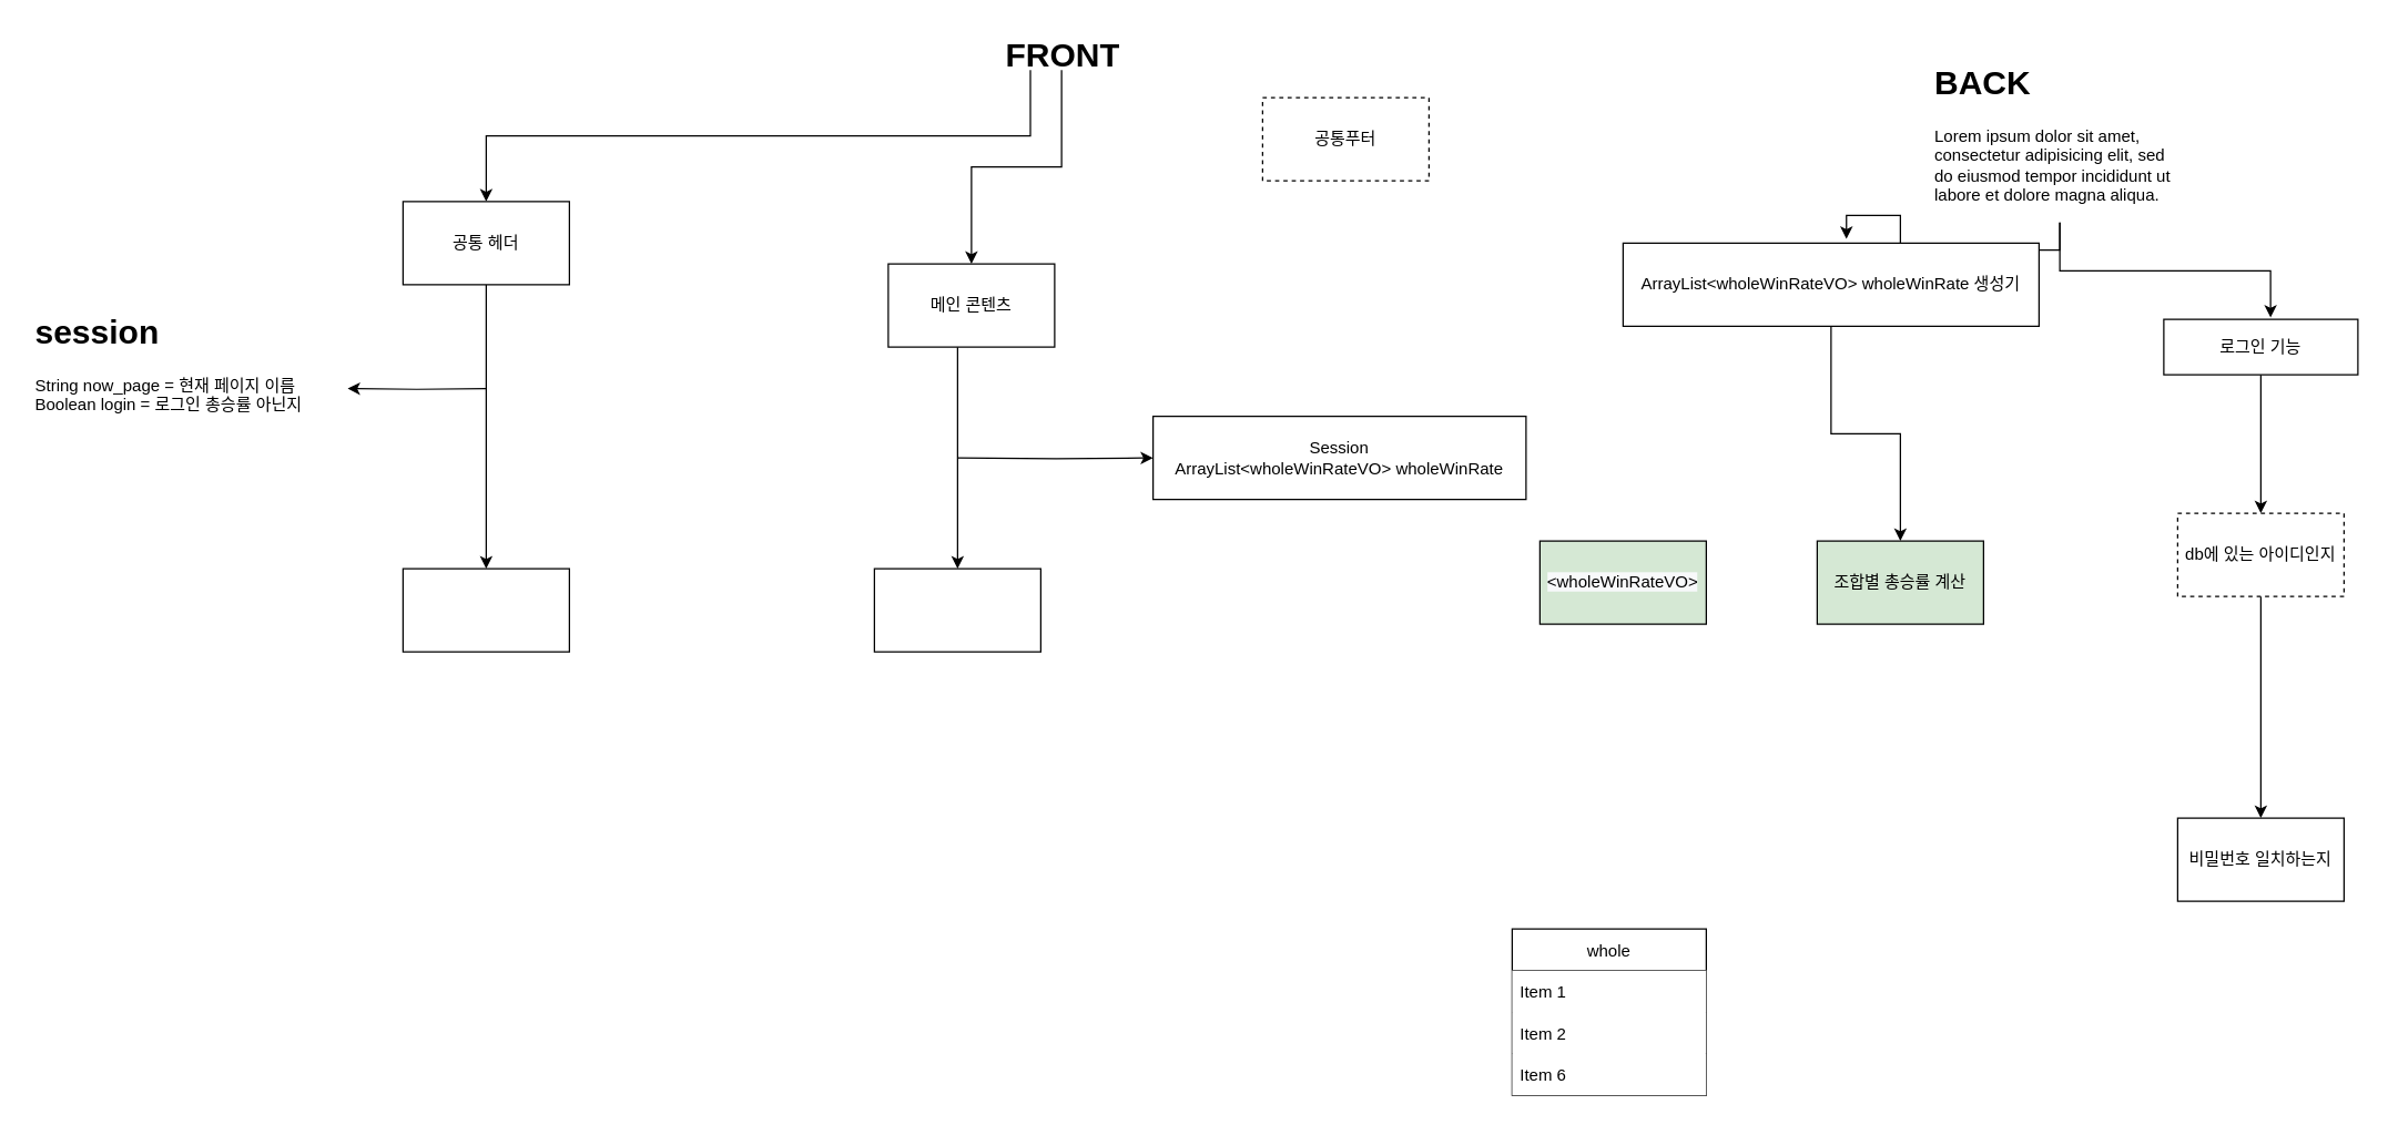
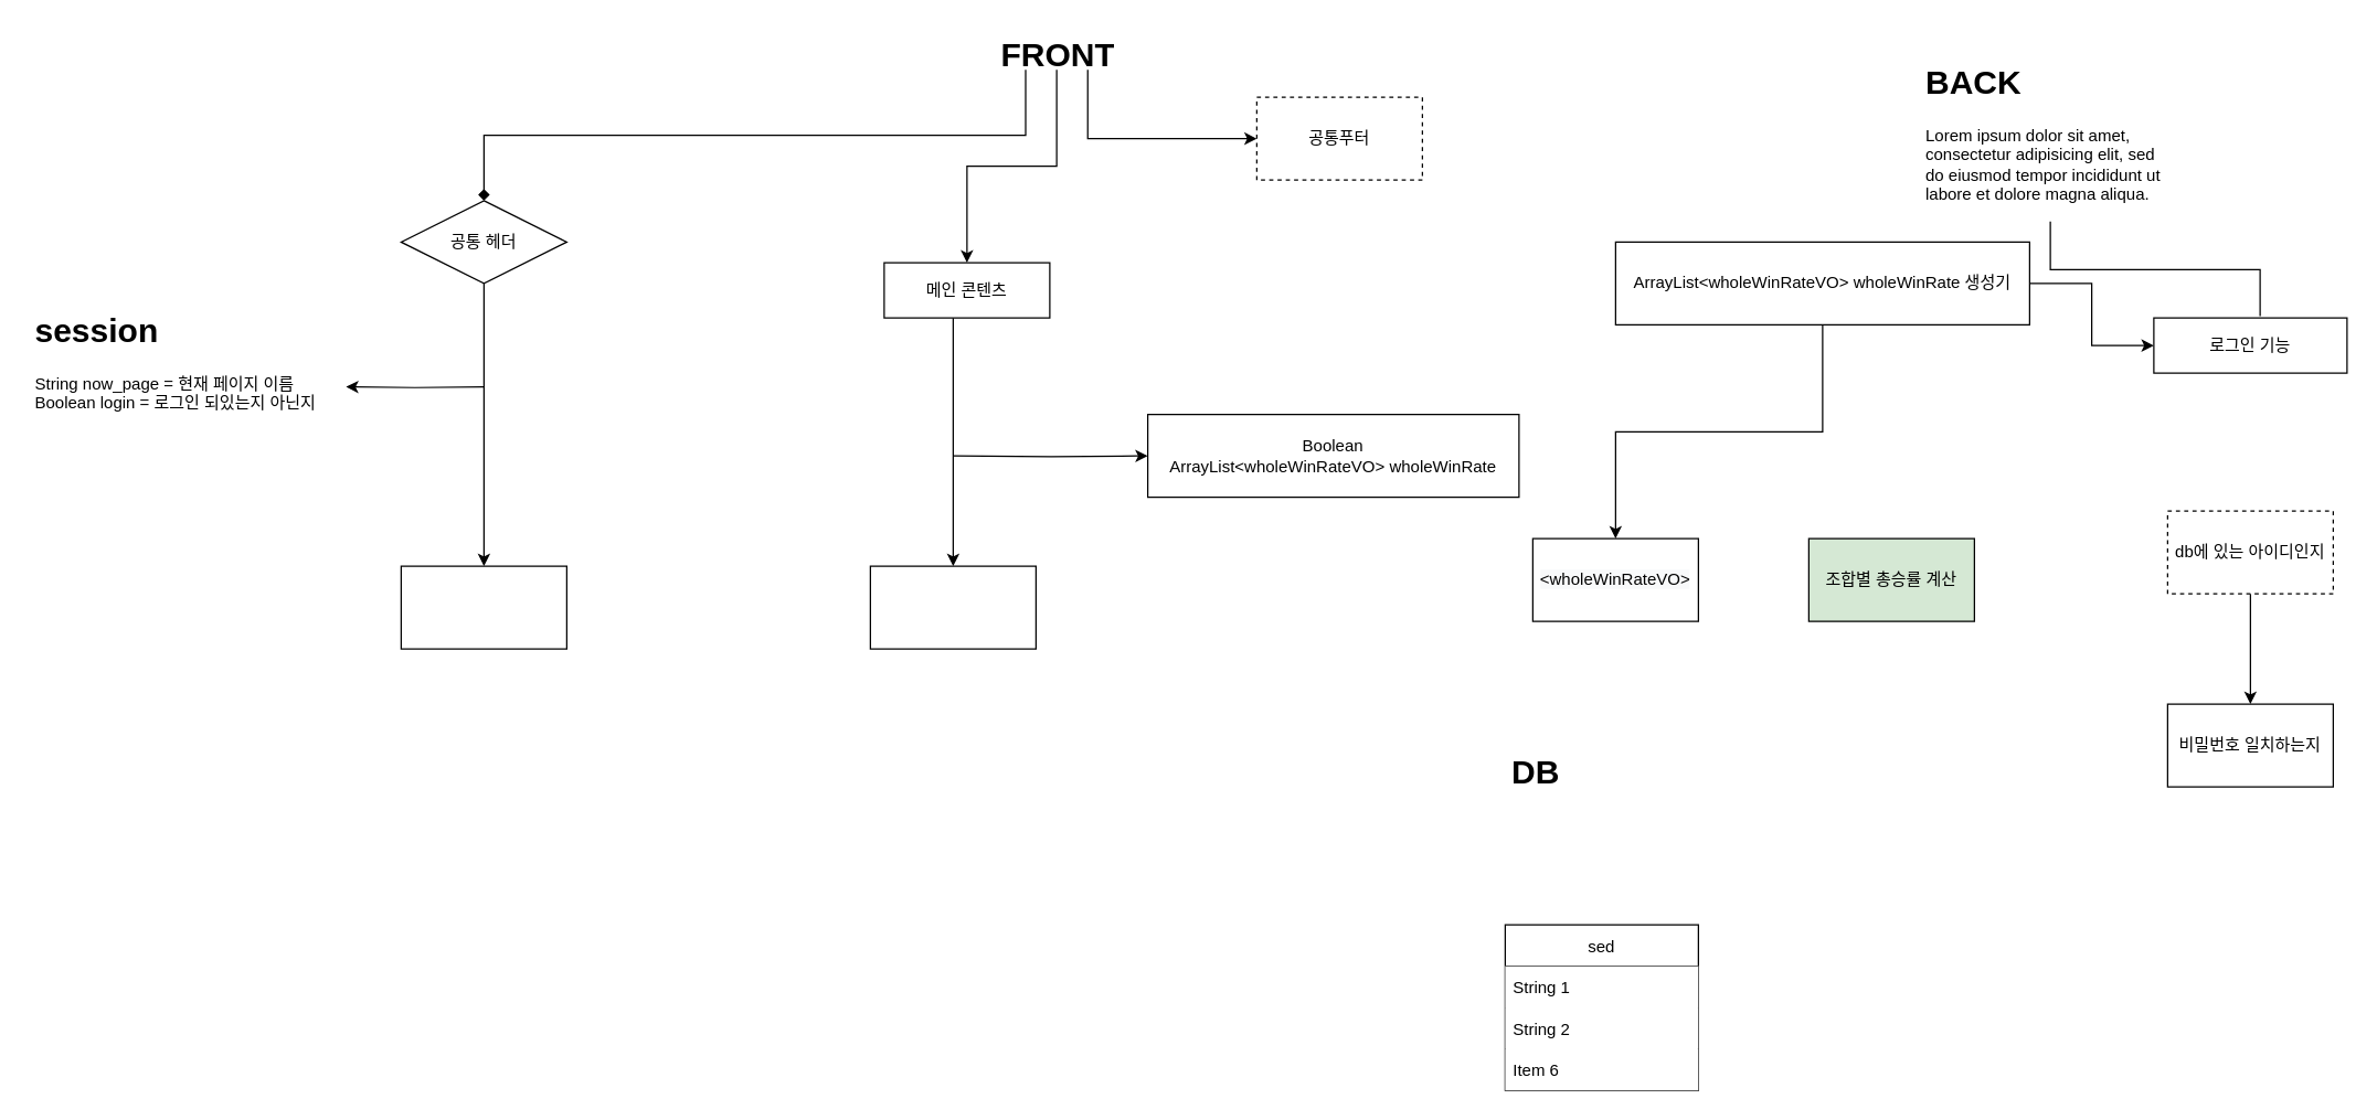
  <mxCell id="0" />
  <mxCell id="1" parent="0" />
- <mxCell id="2" style="edgeStyle=orthogonalEdgeStyle;rounded=0;orthogonalLoop=1;jettySize=auto;html=1;entryX=0.537;entryY=-0.05;entryDx=0;entryDy=0;entryPerimeter=0;" edge="1" parent="1" source="4" target="28"><mxGeometry relative="1" as="geometry" /></mxCell>
- <mxCell id="3" style="edgeStyle=orthogonalEdgeStyle;rounded=0;orthogonalLoop=1;jettySize=auto;html=1;entryX=0.55;entryY=-0.033;entryDx=0;entryDy=0;entryPerimeter=0;" edge="1" parent="1" source="4" target="30"><mxGeometry relative="1" as="geometry" /></mxCell>
+ <mxCell id="3" style="edgeStyle=orthogonalEdgeStyle;rounded=0;orthogonalLoop=1;jettySize=auto;html=1;entryX=0.55;entryY=-0.033;entryDx=0;entryDy=0;entryPerimeter=0;endArrow=none;" edge="1" parent="1" source="4" target="30"><mxGeometry relative="1" as="geometry" /></mxCell>
  <mxCell id="4" value="&lt;h1&gt;BACK&lt;/h1&gt;&lt;p&gt;Lorem ipsum dolor sit amet, consectetur adipisicing elit, sed do eiusmod tempor incididunt ut labore et dolore magna aliqua.&lt;/p&gt;" style="text;html=1;strokeColor=none;fillColor=none;spacing=5;spacingTop=-20;whiteSpace=wrap;overflow=hidden;rounded=0;" vertex="1" parent="1"><mxGeometry x="1390" y="40" width="190" height="120" as="geometry" /></mxCell>
  <mxCell id="5" value="" style="group" vertex="1" connectable="0" parent="1"><mxGeometry x="1090" y="540" width="190" height="250" as="geometry" /></mxCell>
- <mxCell id="7" value="whole" style="swimlane;fontStyle=0;childLayout=stackLayout;horizontal=1;startSize=30;horizontalStack=0;resizeParent=1;resizeParentMax=0;resizeLast=0;collapsible=1;marginBottom=0;" vertex="1" parent="5"><mxGeometry y="130" width="140" height="120" as="geometry" /></mxCell>
- <mxCell id="8" value="Item 1" style="text;strokeColor=none;fillColor=default;align=left;verticalAlign=middle;spacingLeft=4;spacingRight=4;overflow=hidden;points=[[0,0.5],[1,0.5]];portConstraint=eastwest;rotatable=0;" vertex="1" parent="7"><mxGeometry y="30" width="140" height="30" as="geometry" /></mxCell>
- <mxCell id="9" value="Item 2" style="text;strokeColor=none;fillColor=default;align=left;verticalAlign=middle;spacingLeft=4;spacingRight=4;overflow=hidden;points=[[0,0.5],[1,0.5]];portConstraint=eastwest;rotatable=0;" vertex="1" parent="7"><mxGeometry y="60" width="140" height="30" as="geometry" /></mxCell>
+ <mxCell id="6" value="&lt;h1&gt;DB&lt;/h1&gt;&lt;p&gt;&lt;br&gt;&lt;/p&gt;" style="text;html=1;strokeColor=none;fillColor=none;spacing=5;spacingTop=-20;whiteSpace=wrap;overflow=hidden;rounded=0;" vertex="1" parent="5"><mxGeometry width="190" height="120" as="geometry" /></mxCell>
+ <mxCell id="7" value="sed" style="swimlane;fontStyle=0;childLayout=stackLayout;horizontal=1;startSize=30;horizontalStack=0;resizeParent=1;resizeParentMax=0;resizeLast=0;collapsible=1;marginBottom=0;" vertex="1" parent="5"><mxGeometry y="130" width="140" height="120" as="geometry" /></mxCell>
+ <mxCell id="8" value="String 1" style="text;strokeColor=none;fillColor=default;align=left;verticalAlign=middle;spacingLeft=4;spacingRight=4;overflow=hidden;points=[[0,0.5],[1,0.5]];portConstraint=eastwest;rotatable=0;" vertex="1" parent="7"><mxGeometry y="30" width="140" height="30" as="geometry" /></mxCell>
+ <mxCell id="9" value="String 2" style="text;strokeColor=none;fillColor=default;align=left;verticalAlign=middle;spacingLeft=4;spacingRight=4;overflow=hidden;points=[[0,0.5],[1,0.5]];portConstraint=eastwest;rotatable=0;" vertex="1" parent="7"><mxGeometry y="60" width="140" height="30" as="geometry" /></mxCell>
  <mxCell id="10" value="Item 6" style="text;strokeColor=none;fillColor=default;align=left;verticalAlign=middle;spacingLeft=4;spacingRight=4;overflow=hidden;points=[[0,0.5],[1,0.5]];portConstraint=eastwest;rotatable=0;" vertex="1" parent="7"><mxGeometry y="90" width="140" height="30" as="geometry" /></mxCell>
- <mxCell id="11" value="" style="edgeStyle=orthogonalEdgeStyle;rounded=0;orthogonalLoop=1;jettySize=auto;html=1;exitX=0.25;exitY=1;exitDx=0;exitDy=0;" edge="1" parent="1" source="14" target="17"><mxGeometry relative="1" as="geometry" /></mxCell>
+ <mxCell id="11" value="" style="edgeStyle=orthogonalEdgeStyle;rounded=0;orthogonalLoop=1;jettySize=auto;html=1;exitX=0.25;exitY=1;exitDx=0;exitDy=0;endArrow=diamond;" edge="1" parent="1" source="14" target="17"><mxGeometry relative="1" as="geometry" /></mxCell>
  <mxCell id="12" value="" style="edgeStyle=orthogonalEdgeStyle;rounded=0;orthogonalLoop=1;jettySize=auto;html=1;" edge="1" parent="1" source="14" target="19"><mxGeometry relative="1" as="geometry" /></mxCell>
+ <mxCell id="13" value="" style="edgeStyle=orthogonalEdgeStyle;rounded=0;orthogonalLoop=1;jettySize=auto;html=1;exitX=0.75;exitY=1;exitDx=0;exitDy=0;entryX=0;entryY=0.5;entryDx=0;entryDy=0;" edge="1" parent="1" source="14" target="20"><mxGeometry relative="1" as="geometry" /></mxCell>
  <mxCell id="14" value="&lt;h1&gt;FRONT&lt;/h1&gt;" style="text;html=1;strokeColor=none;fillColor=none;spacing=5;spacingTop=-20;whiteSpace=wrap;overflow=hidden;rounded=0;" vertex="1" parent="1"><mxGeometry x="720" y="20" width="90" height="30" as="geometry" /></mxCell>
  <mxCell id="15" value="" style="edgeStyle=orthogonalEdgeStyle;rounded=0;orthogonalLoop=1;jettySize=auto;html=1;" edge="1" parent="1" target="21"><mxGeometry relative="1" as="geometry"><mxPoint x="350" y="280" as="sourcePoint" /><mxPoint x="257" y="270" as="targetPoint" /></mxGeometry></mxCell>
  <mxCell id="16" value="" style="edgeStyle=orthogonalEdgeStyle;rounded=0;orthogonalLoop=1;jettySize=auto;html=1;" edge="1" parent="1" source="17" target="22"><mxGeometry relative="1" as="geometry" /></mxCell>
- <mxCell id="17" value="공통 헤더" style="whiteSpace=wrap;html=1;fillColor=default;" vertex="1" parent="1"><mxGeometry x="290" y="145" width="120" height="60" as="geometry" /></mxCell>
+ <mxCell id="17" value="공통 헤더" style="rhombus;whiteSpace=wrap;html=1;fillColor=default;" vertex="1" parent="1"><mxGeometry x="290" y="145" width="120" height="60" as="geometry" /></mxCell>
  <mxCell id="18" value="" style="edgeStyle=orthogonalEdgeStyle;rounded=0;orthogonalLoop=1;jettySize=auto;html=1;" edge="1" parent="1" source="19" target="24"><mxGeometry relative="1" as="geometry"><Array as="points"><mxPoint x="690" y="280" /><mxPoint x="690" y="280" /></Array></mxGeometry></mxCell>
- <mxCell id="19" value="메인 콘텐츠" style="whiteSpace=wrap;html=1;fillColor=default;" vertex="1" parent="1"><mxGeometry x="640" y="190" width="120" height="60" as="geometry" /></mxCell>
+ <mxCell id="19" value="메인 콘텐츠" style="whiteSpace=wrap;html=1;fillColor=default;" vertex="1" parent="1"><mxGeometry x="640" y="190" width="120" height="40" as="geometry" /></mxCell>
  <mxCell id="20" value="공통푸터" style="whiteSpace=wrap;html=1;fillColor=default;dashed=1;" vertex="1" parent="1"><mxGeometry x="910" y="70" width="120" height="60" as="geometry" /></mxCell>
- <mxCell id="21" value="&lt;h1&gt;session&lt;/h1&gt;&lt;div&gt;String now_page = 현재 페이지 이름&lt;/div&gt;&lt;div&gt;Boolean login = 로그인 총승률 아닌지&lt;/div&gt;" style="text;html=1;strokeColor=none;fillColor=default;spacing=5;spacingTop=-20;whiteSpace=wrap;overflow=hidden;rounded=0;" vertex="1" parent="1"><mxGeometry x="20" y="220" width="230" height="120" as="geometry" /></mxCell>
+ <mxCell id="21" value="&lt;h1&gt;session&lt;/h1&gt;&lt;div&gt;String now_page = 현재 페이지 이름&lt;/div&gt;&lt;div&gt;Boolean login = 로그인 되있는지 아닌지&lt;/div&gt;" style="text;html=1;strokeColor=none;fillColor=default;spacing=5;spacingTop=-20;whiteSpace=wrap;overflow=hidden;rounded=0;" vertex="1" parent="1"><mxGeometry x="20" y="220" width="230" height="120" as="geometry" /></mxCell>
  <mxCell id="22" value="" style="whiteSpace=wrap;html=1;" vertex="1" parent="1"><mxGeometry x="290" y="410" width="120" height="60" as="geometry" /></mxCell>
  <mxCell id="23" value="" style="edgeStyle=orthogonalEdgeStyle;rounded=0;orthogonalLoop=1;jettySize=auto;html=1;" edge="1" parent="1" target="25"><mxGeometry relative="1" as="geometry"><mxPoint x="690" y="330" as="sourcePoint" /></mxGeometry></mxCell>
  <mxCell id="24" value="" style="whiteSpace=wrap;html=1;" vertex="1" parent="1"><mxGeometry x="630" y="410" width="120" height="60" as="geometry" /></mxCell>
- <mxCell id="25" value="Session&lt;br&gt;ArrayList&amp;lt;wholeWinRateVO&amp;gt; wholeWinRate" style="whiteSpace=wrap;html=1;" vertex="1" parent="1"><mxGeometry x="831" y="300" width="269" height="60" as="geometry" /></mxCell>
- <mxCell id="27" value="" style="edgeStyle=orthogonalEdgeStyle;rounded=0;orthogonalLoop=1;jettySize=auto;html=1;" edge="1" parent="1" source="28" target="35"><mxGeometry relative="1" as="geometry" /></mxCell>
+ <mxCell id="25" value="Boolean&lt;br&gt;ArrayList&amp;lt;wholeWinRateVO&amp;gt; wholeWinRate" style="whiteSpace=wrap;html=1;" vertex="1" parent="1"><mxGeometry x="831" y="300" width="269" height="60" as="geometry" /></mxCell>
+ <mxCell id="26" value="" style="edgeStyle=orthogonalEdgeStyle;rounded=0;orthogonalLoop=1;jettySize=auto;html=1;" edge="1" parent="1" source="28" target="34"><mxGeometry relative="1" as="geometry" /></mxCell>
+ <mxCell id="27" value="" style="edgeStyle=orthogonalEdgeStyle;rounded=0;orthogonalLoop=1;jettySize=auto;html=1;" edge="1" parent="1" source="28" target="30"><mxGeometry relative="1" as="geometry" /></mxCell>
  <mxCell id="28" value="&lt;span&gt;ArrayList&amp;lt;wholeWinRateVO&amp;gt; wholeWinRate 생성기&lt;/span&gt;" style="rounded=0;whiteSpace=wrap;html=1;fillColor=default;" vertex="1" parent="1"><mxGeometry x="1170" y="175" width="300" height="60" as="geometry" /></mxCell>
- <mxCell id="29" value="" style="edgeStyle=orthogonalEdgeStyle;rounded=0;orthogonalLoop=1;jettySize=auto;html=1;" edge="1" parent="1" source="30" target="32"><mxGeometry relative="1" as="geometry" /></mxCell>
  <mxCell id="30" value="&lt;span&gt;로그인 기능&lt;/span&gt;" style="rounded=0;whiteSpace=wrap;html=1;fillColor=default;" vertex="1" parent="1"><mxGeometry x="1560" y="230" width="140" height="40" as="geometry" /></mxCell>
  <mxCell id="31" value="" style="edgeStyle=orthogonalEdgeStyle;rounded=0;orthogonalLoop=1;jettySize=auto;html=1;" edge="1" parent="1" source="32" target="33"><mxGeometry relative="1" as="geometry" /></mxCell>
  <mxCell id="32" value="db에 있는 아이디인지" style="whiteSpace=wrap;html=1;rounded=0;dashed=1;" vertex="1" parent="1"><mxGeometry x="1570" y="370" width="120" height="60" as="geometry" /></mxCell>
- <mxCell id="33" value="비밀번호 일치하는지" style="whiteSpace=wrap;html=1;rounded=0;" vertex="1" parent="1"><mxGeometry x="1570" y="590" width="120" height="60" as="geometry" /></mxCell>
- <mxCell id="34" value="&#10;&#10;&lt;span style=&quot;color: rgb(0, 0, 0); font-family: helvetica; font-size: 12px; font-style: normal; font-weight: 400; letter-spacing: normal; text-align: center; text-indent: 0px; text-transform: none; word-spacing: 0px; background-color: rgb(248, 249, 250); display: inline; float: none;&quot;&gt;&amp;lt;wholeWinRateVO&amp;gt;&lt;/span&gt;&#10;&#10;" style="whiteSpace=wrap;html=1;rounded=0;fillColor=#d5e8d4;" vertex="1" parent="1"><mxGeometry x="1110" y="390" width="120" height="60" as="geometry" /></mxCell>
+ <mxCell id="33" value="비밀번호 일치하는지" style="whiteSpace=wrap;html=1;rounded=0;" vertex="1" parent="1"><mxGeometry x="1570" y="510" width="120" height="60" as="geometry" /></mxCell>
+ <mxCell id="34" value="&#10;&#10;&lt;span style=&quot;color: rgb(0, 0, 0); font-family: helvetica; font-size: 12px; font-style: normal; font-weight: 400; letter-spacing: normal; text-align: center; text-indent: 0px; text-transform: none; word-spacing: 0px; background-color: rgb(248, 249, 250); display: inline; float: none;&quot;&gt;&amp;lt;wholeWinRateVO&amp;gt;&lt;/span&gt;&#10;&#10;" style="whiteSpace=wrap;html=1;rounded=0;" vertex="1" parent="1"><mxGeometry x="1110" y="390" width="120" height="60" as="geometry" /></mxCell>
  <mxCell id="35" value="조합별 총승률 계산" style="whiteSpace=wrap;html=1;rounded=0;fillColor=#d5e8d4;" vertex="1" parent="1"><mxGeometry x="1310" y="390" width="120" height="60" as="geometry" /></mxCell>
